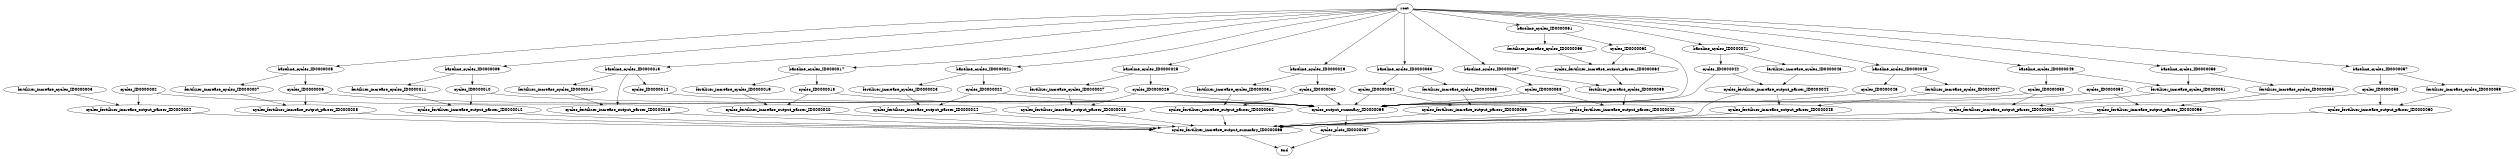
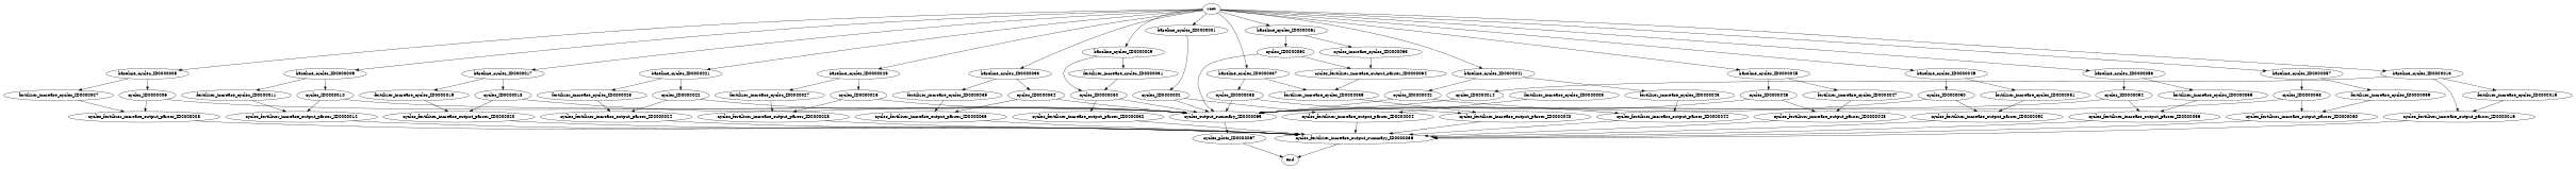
  strict digraph {
+   baseline_cycles_ID0000001
    cycles_ID0000002
    cycles_fertilizer_increase_output_parser_ID0000004
    cycles_output_summary_ID0000065
    fertilizer_increase_cycles_ID0000003
    cycles_fertilizer_increase_output_summary_ID0000066
    cycles_plots_ID0000067
    end
    baseline_cycles_ID0000005
    cycles_ID0000006
    fertilizer_increase_cycles_ID0000007
    cycles_fertilizer_increase_output_parser_ID0000008
    baseline_cycles_ID0000009
    cycles_ID0000010
    fertilizer_increase_cycles_ID0000011
    cycles_fertilizer_increase_output_parser_ID0000012
    baseline_cycles_ID0000013
    cycles_ID0000014
    fertilizer_increase_cycles_ID0000015
    cycles_fertilizer_increase_output_parser_ID0000016
    baseline_cycles_ID0000017
    cycles_ID0000018
    fertilizer_increase_cycles_ID0000019
    cycles_fertilizer_increase_output_parser_ID0000020
    baseline_cycles_ID0000021
    cycles_ID0000022
    fertilizer_increase_cycles_ID0000023
    cycles_fertilizer_increase_output_parser_ID0000024
    baseline_cycles_ID0000025
    cycles_ID0000026
    fertilizer_increase_cycles_ID0000027
    cycles_fertilizer_increase_output_parser_ID0000028
    baseline_cycles_ID0000029
    cycles_ID0000030
    fertilizer_increase_cycles_ID0000031
    cycles_fertilizer_increase_output_parser_ID0000032
    baseline_cycles_ID0000033
    cycles_ID0000034
    fertilizer_increase_cycles_ID0000035
    cycles_fertilizer_increase_output_parser_ID0000036
    baseline_cycles_ID0000037
    cycles_ID0000038
    fertilizer_increase_cycles_ID0000039
    cycles_fertilizer_increase_output_parser_ID0000040
    baseline_cycles_ID0000041
    cycles_ID0000042
    fertilizer_increase_cycles_ID0000043
    cycles_fertilizer_increase_output_parser_ID0000044
    baseline_cycles_ID0000045
    cycles_ID0000046
    fertilizer_increase_cycles_ID0000047
    cycles_fertilizer_increase_output_parser_ID0000048
    baseline_cycles_ID0000049
    cycles_ID0000050
    fertilizer_increase_cycles_ID0000051
    cycles_fertilizer_increase_output_parser_ID0000052
    baseline_cycles_ID0000053
    cycles_ID0000054
    fertilizer_increase_cycles_ID0000055
    cycles_fertilizer_increase_output_parser_ID0000056
    baseline_cycles_ID0000057
    cycles_ID0000058
    fertilizer_increase_cycles_ID0000059
    cycles_fertilizer_increase_output_parser_ID0000060
    baseline_cycles_ID0000061
    cycles_ID0000062
-   fertilizer_increase_cycles_ID0000063
+   fertilizer_increase_cycles_ID0000063 [label=cycles_increase_cycles_ID0000063]
    cycles_fertilizer_increase_output_parser_ID0000064
    root
+   baseline_cycles_ID0000001 -> cycles_ID0000002
    cycles_ID0000002 -> cycles_fertilizer_increase_output_parser_ID0000004
    cycles_ID0000002 -> cycles_output_summary_ID0000065
    cycles_fertilizer_increase_output_parser_ID0000004 -> cycles_fertilizer_increase_output_summary_ID0000066
    cycles_output_summary_ID0000065 -> cycles_plots_ID0000067
    fertilizer_increase_cycles_ID0000003 -> cycles_fertilizer_increase_output_parser_ID0000004
    cycles_fertilizer_increase_output_summary_ID0000066 -> end
    cycles_plots_ID0000067 -> end
    baseline_cycles_ID0000005 -> cycles_ID0000006
    baseline_cycles_ID0000005 -> fertilizer_increase_cycles_ID0000007
    cycles_ID0000006 -> cycles_output_summary_ID0000065
    cycles_ID0000006 -> cycles_fertilizer_increase_output_parser_ID0000008
    fertilizer_increase_cycles_ID0000007 -> cycles_fertilizer_increase_output_parser_ID0000008
    cycles_fertilizer_increase_output_parser_ID0000008 -> cycles_fertilizer_increase_output_summary_ID0000066
    baseline_cycles_ID0000009 -> cycles_ID0000010
    baseline_cycles_ID0000009 -> fertilizer_increase_cycles_ID0000011
    cycles_ID0000010 -> cycles_output_summary_ID0000065
    cycles_ID0000010 -> cycles_fertilizer_increase_output_parser_ID0000012
    fertilizer_increase_cycles_ID0000011 -> cycles_fertilizer_increase_output_parser_ID0000012
    cycles_fertilizer_increase_output_parser_ID0000012 -> cycles_fertilizer_increase_output_summary_ID0000066
    baseline_cycles_ID0000013 -> cycles_ID0000014
    baseline_cycles_ID0000013 -> fertilizer_increase_cycles_ID0000015
    baseline_cycles_ID0000013 -> cycles_fertilizer_increase_output_parser_ID0000016
    cycles_ID0000014 -> cycles_output_summary_ID0000065
    fertilizer_increase_cycles_ID0000015 -> cycles_fertilizer_increase_output_parser_ID0000016
    cycles_fertilizer_increase_output_parser_ID0000016 -> cycles_fertilizer_increase_output_summary_ID0000066
    baseline_cycles_ID0000017 -> cycles_ID0000018
    baseline_cycles_ID0000017 -> fertilizer_increase_cycles_ID0000019
    cycles_ID0000018 -> cycles_output_summary_ID0000065
    cycles_ID0000018 -> cycles_fertilizer_increase_output_parser_ID0000020
    fertilizer_increase_cycles_ID0000019 -> cycles_fertilizer_increase_output_parser_ID0000020
    cycles_fertilizer_increase_output_parser_ID0000020 -> cycles_fertilizer_increase_output_summary_ID0000066
    baseline_cycles_ID0000021 -> cycles_ID0000022
    baseline_cycles_ID0000021 -> fertilizer_increase_cycles_ID0000023
    cycles_ID0000022 -> cycles_output_summary_ID0000065
    cycles_ID0000022 -> cycles_fertilizer_increase_output_parser_ID0000024
    fertilizer_increase_cycles_ID0000023 -> cycles_fertilizer_increase_output_parser_ID0000024
    cycles_fertilizer_increase_output_parser_ID0000024 -> cycles_fertilizer_increase_output_summary_ID0000066
    baseline_cycles_ID0000025 -> cycles_ID0000026
    baseline_cycles_ID0000025 -> fertilizer_increase_cycles_ID0000027
    cycles_ID0000026 -> cycles_output_summary_ID0000065
    cycles_ID0000026 -> cycles_fertilizer_increase_output_parser_ID0000028
    fertilizer_increase_cycles_ID0000027 -> cycles_fertilizer_increase_output_parser_ID0000028
    cycles_fertilizer_increase_output_parser_ID0000028 -> cycles_fertilizer_increase_output_summary_ID0000066
    baseline_cycles_ID0000029 -> cycles_ID0000030
    baseline_cycles_ID0000029 -> fertilizer_increase_cycles_ID0000031
    cycles_ID0000030 -> cycles_output_summary_ID0000065
    cycles_ID0000030 -> cycles_fertilizer_increase_output_parser_ID0000032
-   fertilizer_increase_cycles_ID0000031 -> cycles_fertilizer_increase_output_parser_ID0000032
+   fertilizer_increase_cycles_ID0000031 -> cycles_ID0000030
    cycles_fertilizer_increase_output_parser_ID0000032 -> cycles_fertilizer_increase_output_summary_ID0000066
    baseline_cycles_ID0000033 -> cycles_ID0000034
    baseline_cycles_ID0000033 -> fertilizer_increase_cycles_ID0000035
    cycles_ID0000034 -> cycles_output_summary_ID0000065
    cycles_ID0000034 -> cycles_fertilizer_increase_output_parser_ID0000036
    fertilizer_increase_cycles_ID0000035 -> cycles_fertilizer_increase_output_parser_ID0000036
    cycles_fertilizer_increase_output_parser_ID0000036 -> cycles_fertilizer_increase_output_summary_ID0000066
    baseline_cycles_ID0000037 -> cycles_ID0000038
    baseline_cycles_ID0000037 -> fertilizer_increase_cycles_ID0000039
    cycles_ID0000038 -> cycles_output_summary_ID0000065
    cycles_ID0000038 -> cycles_fertilizer_increase_output_parser_ID0000040
    fertilizer_increase_cycles_ID0000039 -> cycles_fertilizer_increase_output_parser_ID0000040
    cycles_fertilizer_increase_output_parser_ID0000040 -> cycles_fertilizer_increase_output_summary_ID0000066
    baseline_cycles_ID0000041 -> cycles_ID0000042
    baseline_cycles_ID0000041 -> fertilizer_increase_cycles_ID0000043
    cycles_ID0000042 -> cycles_output_summary_ID0000065
    cycles_ID0000042 -> cycles_fertilizer_increase_output_parser_ID0000044
    fertilizer_increase_cycles_ID0000043 -> cycles_fertilizer_increase_output_parser_ID0000044
    cycles_fertilizer_increase_output_parser_ID0000044 -> cycles_fertilizer_increase_output_summary_ID0000066
    baseline_cycles_ID0000045 -> cycles_ID0000046
    baseline_cycles_ID0000045 -> fertilizer_increase_cycles_ID0000047
    cycles_ID0000046 -> cycles_output_summary_ID0000065
-   cycles_fertilizer_increase_output_parser_ID0000044 -> cycles_fertilizer_increase_output_parser_ID0000048
+   cycles_ID0000046 -> cycles_fertilizer_increase_output_parser_ID0000048
    fertilizer_increase_cycles_ID0000047 -> cycles_fertilizer_increase_output_parser_ID0000048
    cycles_fertilizer_increase_output_parser_ID0000048 -> cycles_fertilizer_increase_output_summary_ID0000066
    baseline_cycles_ID0000049 -> cycles_ID0000050
    baseline_cycles_ID0000049 -> fertilizer_increase_cycles_ID0000051
    cycles_ID0000050 -> cycles_output_summary_ID0000065
    cycles_ID0000050 -> cycles_fertilizer_increase_output_parser_ID0000052
    fertilizer_increase_cycles_ID0000051 -> cycles_fertilizer_increase_output_parser_ID0000052
    cycles_fertilizer_increase_output_parser_ID0000052 -> cycles_fertilizer_increase_output_summary_ID0000066
-   baseline_cycles_ID0000053 -> fertilizer_increase_cycles_ID0000051
+   baseline_cycles_ID0000053 -> cycles_ID0000054
    baseline_cycles_ID0000053 -> fertilizer_increase_cycles_ID0000055
    cycles_ID0000054 -> cycles_output_summary_ID0000065
    cycles_ID0000054 -> cycles_fertilizer_increase_output_parser_ID0000056
    fertilizer_increase_cycles_ID0000055 -> cycles_fertilizer_increase_output_parser_ID0000056
    cycles_fertilizer_increase_output_parser_ID0000056 -> cycles_fertilizer_increase_output_summary_ID0000066
    baseline_cycles_ID0000057 -> cycles_ID0000058
    baseline_cycles_ID0000057 -> fertilizer_increase_cycles_ID0000059
    cycles_ID0000058 -> cycles_output_summary_ID0000065
    cycles_ID0000058 -> cycles_fertilizer_increase_output_parser_ID0000060
    fertilizer_increase_cycles_ID0000059 -> cycles_fertilizer_increase_output_parser_ID0000060
    cycles_fertilizer_increase_output_parser_ID0000060 -> cycles_fertilizer_increase_output_summary_ID0000066
    baseline_cycles_ID0000061 -> cycles_ID0000062
    baseline_cycles_ID0000061 -> fertilizer_increase_cycles_ID0000063
    cycles_ID0000062 -> cycles_output_summary_ID0000065
    cycles_ID0000062 -> cycles_fertilizer_increase_output_parser_ID0000064
    fertilizer_increase_cycles_ID0000063 -> cycles_fertilizer_increase_output_parser_ID0000064
    cycles_fertilizer_increase_output_parser_ID0000064 -> fertilizer_increase_cycles_ID0000039
+   root -> baseline_cycles_ID0000001
    root -> baseline_cycles_ID0000005
    root -> baseline_cycles_ID0000009
    root -> baseline_cycles_ID0000013
    root -> baseline_cycles_ID0000017
    root -> baseline_cycles_ID0000021
    root -> baseline_cycles_ID0000025
    root -> baseline_cycles_ID0000029
    root -> baseline_cycles_ID0000033
    root -> baseline_cycles_ID0000037
    root -> baseline_cycles_ID0000041
    root -> baseline_cycles_ID0000045
    root -> baseline_cycles_ID0000049
    root -> baseline_cycles_ID0000053
    root -> baseline_cycles_ID0000057
    root -> baseline_cycles_ID0000061
  }
